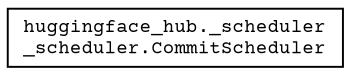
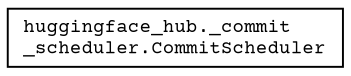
  digraph {
    rankdir=LR
    fontname="Courier Prime"
-   n1 [color=black fillcolor=white fontname="Courier Prime" fontsize=10 height=0.2 label="huggingface_hub._scheduler\l_scheduler.CommitScheduler" shape=record style=filled width=0.4]
+   n1 [color=black fillcolor=white fontname="Courier Prime" fontsize=10 height=0.2 label="huggingface_hub._commit\l_scheduler.CommitScheduler" shape=record style=filled width=0.4]
  }
